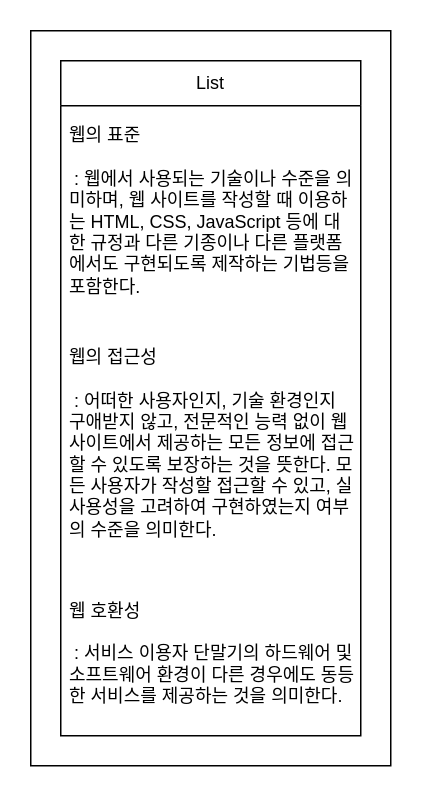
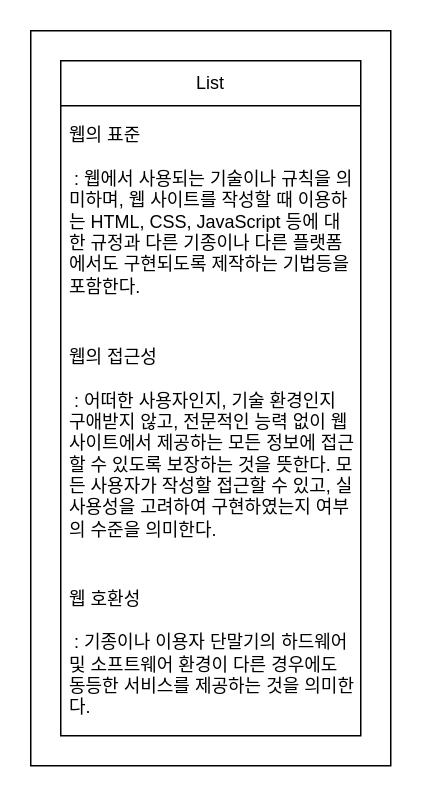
  <mxCell id="0" />
  <mxCell id="1" parent="0" />
  <mxCell id="2" value="" style="rounded=0;whiteSpace=wrap;html=1;hachureGap=4;" vertex="1" parent="1"><mxGeometry y="20" width="240" height="490" as="geometry" x="20" /></mxCell>
  <mxCell id="3" value="List" style="swimlane;fontStyle=0;childLayout=stackLayout;horizontal=1;startSize=30;horizontalStack=0;resizeParent=1;resizeParentMax=0;resizeLast=0;collapsible=1;marginBottom=0;hachureGap=4;whiteSpace=wrap;" vertex="1" parent="1"><mxGeometry x="40" y="40" width="200" height="450" as="geometry" /></mxCell>
- <mxCell id="4" value="웹의 표준&#10;&#10; : 웹에서 사용되는 기술이나 수준을 의미하며, 웹 사이트를 작성할 때 이용하는 HTML, CSS, JavaScript 등에 대한 규정과 다른 기종이나 다른 플랫폼에서도 구현되도록 제작하는 기법등을 포함한다." style="text;strokeColor=none;fillColor=none;align=left;verticalAlign=middle;spacingLeft=4;spacingRight=4;overflow=hidden;points=[[0,0.5],[1,0.5]];portConstraint=eastwest;rotatable=0;hachureGap=4;whiteSpace=wrap;" vertex="1" parent="3"><mxGeometry y="30" width="200" height="140" as="geometry" /></mxCell>
+ <mxCell id="4" value="웹의 표준&#10;&#10; : 웹에서 사용되는 기술이나 규칙을 의미하며, 웹 사이트를 작성할 때 이용하는 HTML, CSS, JavaScript 등에 대한 규정과 다른 기종이나 다른 플랫폼에서도 구현되도록 제작하는 기법등을 포함한다." style="text;strokeColor=none;fillColor=none;align=left;verticalAlign=middle;spacingLeft=4;spacingRight=4;overflow=hidden;points=[[0,0.5],[1,0.5]];portConstraint=eastwest;rotatable=0;hachureGap=4;whiteSpace=wrap;" vertex="1" parent="3"><mxGeometry y="30" width="200" height="140" as="geometry" /></mxCell>
  <mxCell id="5" value="웹의 접근성&#10;&#10; : 어떠한 사용자인지, 기술 환경인지 구애받지 않고, 전문적인 능력 없이 웹 사이트에서 제공하는 모든 정보에 접근할 수 있도록 보장하는 것을 뜻한다. 모든 사용자가 작성할 접근할 수 있고, 실사용성을 고려하여 구현하였는지 여부의 수준을 의미한다." style="text;strokeColor=none;fillColor=none;align=left;verticalAlign=middle;spacingLeft=4;spacingRight=4;overflow=hidden;points=[[0,0.5],[1,0.5]];portConstraint=eastwest;rotatable=0;hachureGap=4;whiteSpace=wrap;" vertex="1" parent="3"><mxGeometry y="170" width="200" height="170" as="geometry" /></mxCell>
- <mxCell id="6" value="웹 호환성&#10;&#10; : 서비스 이용자 단말기의 하드웨어 및 소프트웨어 환경이 다른 경우에도 동등한 서비스를 제공하는 것을 의미한다." style="text;strokeColor=none;fillColor=none;align=left;verticalAlign=middle;spacingLeft=4;spacingRight=4;overflow=hidden;points=[[0,0.5],[1,0.5]];portConstraint=eastwest;rotatable=0;hachureGap=4;whiteSpace=wrap;" vertex="1" parent="3"><mxGeometry y="340" width="200" height="110" as="geometry" /></mxCell>
+ <mxCell id="6" value="웹 호환성&#10;&#10; : 기종이나 이용자 단말기의 하드웨어 및 소프트웨어 환경이 다른 경우에도 동등한 서비스를 제공하는 것을 의미한다." style="text;strokeColor=none;fillColor=none;align=left;verticalAlign=middle;spacingLeft=4;spacingRight=4;overflow=hidden;points=[[0,0.5],[1,0.5]];portConstraint=eastwest;rotatable=0;hachureGap=4;whiteSpace=wrap;" vertex="1" parent="3"><mxGeometry y="340" width="200" height="110" as="geometry" /></mxCell>
